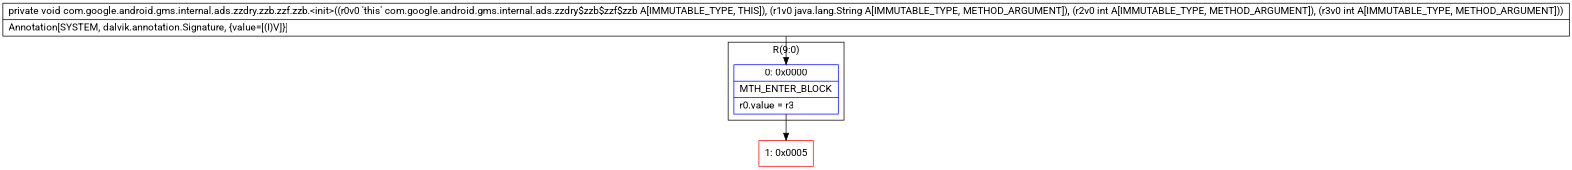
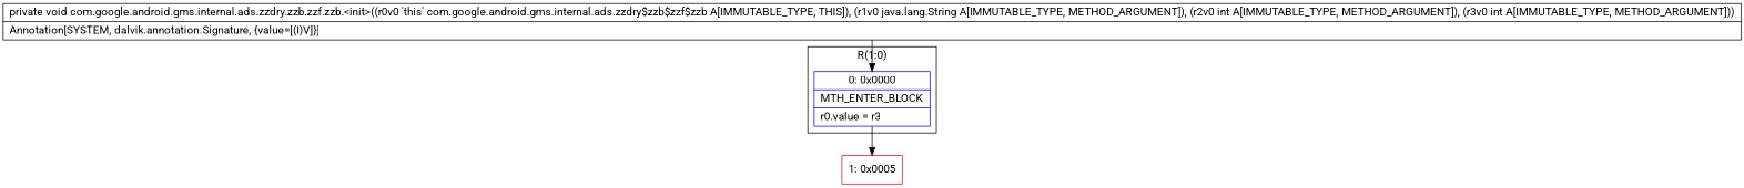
  digraph {
    fontname=Roboto
    node [shape=record fontname=Roboto]
    edge [fontname=Roboto]
    n1 [color=blue label="{0\:\ 0x0000|MTH_ENTER_BLOCK\l|r0.value = r3\l}"]
    n2 [color=red label="{1\:\ 0x0005}"]
    n3 [label="{private void com.google.android.gms.internal.ads.zzdry.zzb.zzf.zzb.\<init\>((r0v0 'this' com.google.android.gms.internal.ads.zzdry$zzb$zzf$zzb A[IMMUTABLE_TYPE, THIS]), (r1v0 java.lang.String A[IMMUTABLE_TYPE, METHOD_ARGUMENT]), (r2v0 int A[IMMUTABLE_TYPE, METHOD_ARGUMENT]), (r3v0 int A[IMMUTABLE_TYPE, METHOD_ARGUMENT]))  | Annotation[SYSTEM, dalvik.annotation.Signature, \{value=[(I)V]\}]\l}"]
    subgraph cluster_1 {
-     label="R(9:0)"
+     label="R(1:0)"
      n1
    }
    n1 -> n2
    n3 -> n1
  }
